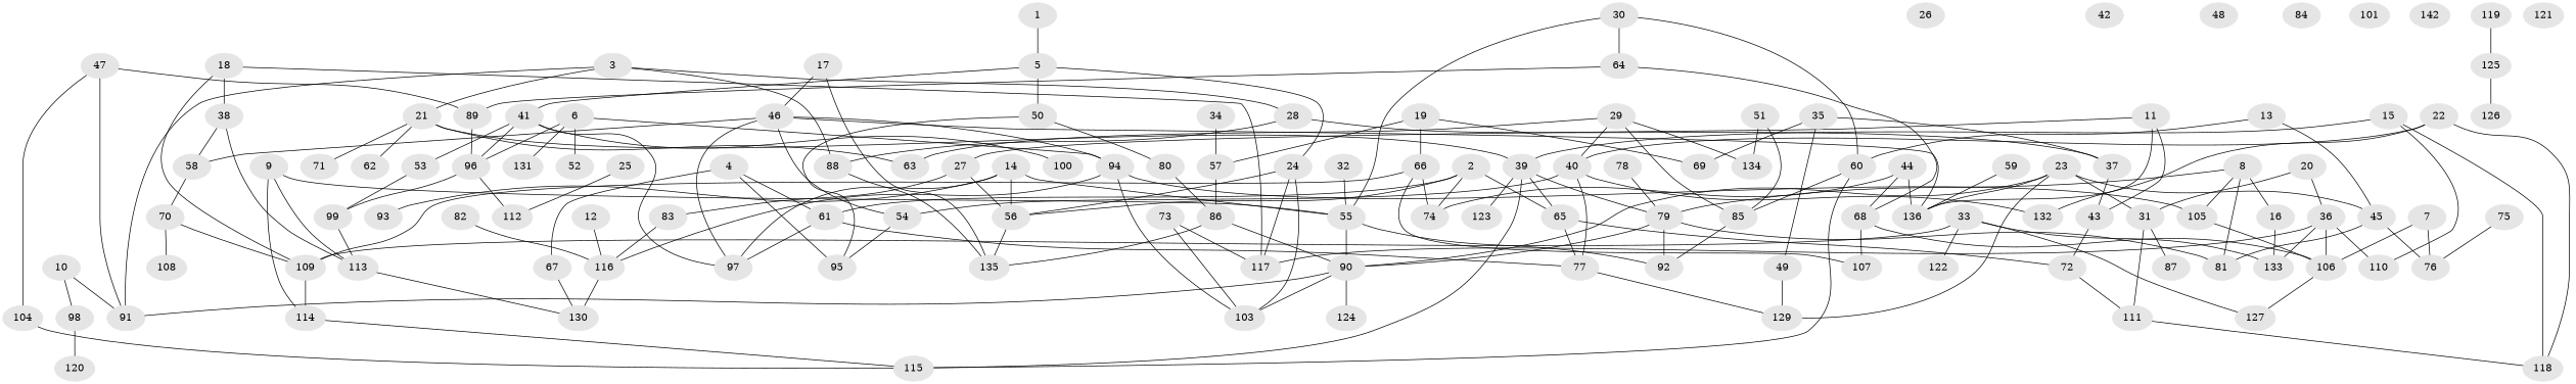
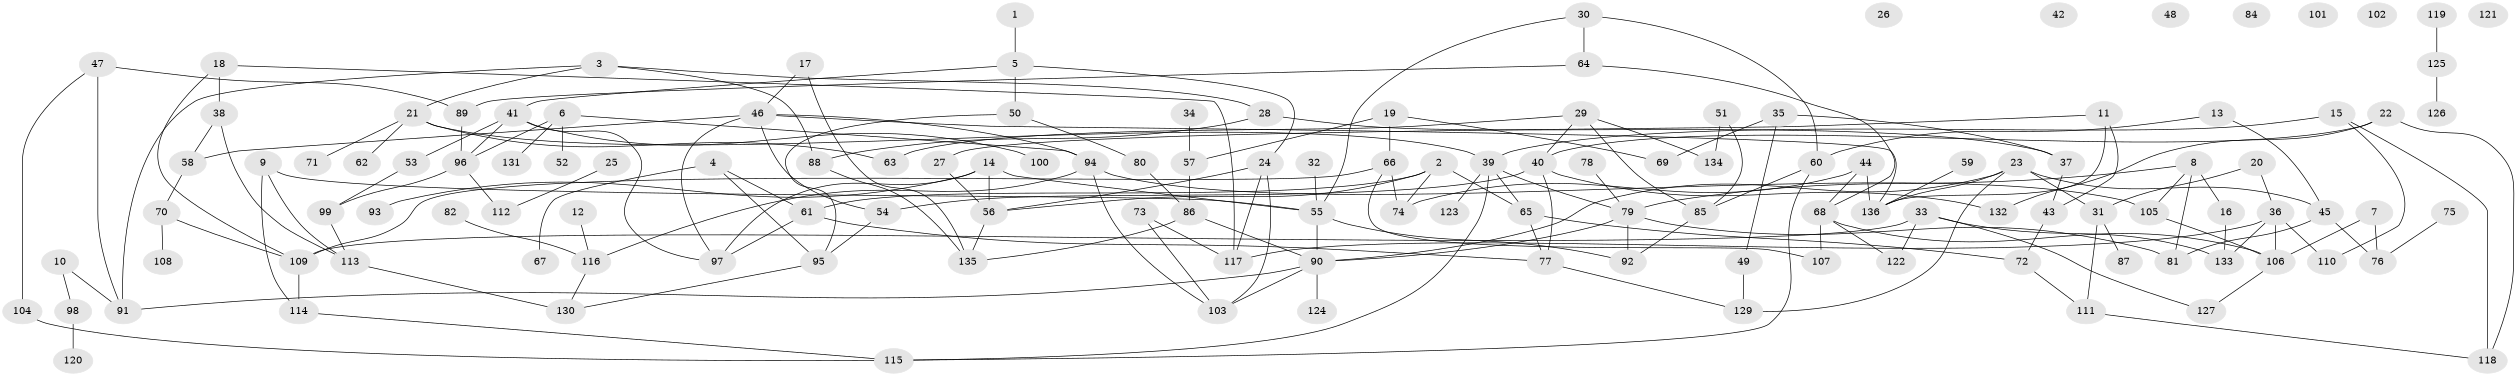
  graph {
    node [color=gray90 style=filled]
    1
    5
    24
    41
    50
    2
    56
    61
    65
    74
    135
    97
    77
    72
    3
    21
    28
    88
    91
    39
    62
    63
    71
    37
    4
    67
    95
    130
    117
    103
    96
    53
    100
    80
    6
    52
    94
    131
    105
    116
    112
    99
    7
    76
    106
    127
    8
    16
    79
    81
    133
    90
    92
    9
    55
    113
    114
    115
    10
    98
    120
    11
    27
    43
    136
-   83
    12
    13
    45
    60
    85
    14
    93
    15
    110
    118
    123
    17
    46
    58
    54
    18
    38
    109
    19
    57
    66
    69
    86
    107
    20
    31
    36
    87
    111
    22
    40
    132
    23
    129
    124
    25
    26
    29
    134
    30
    64
    51
    68
    89
    32
    33
    122
    34
    35
    49
    70
    42
    44
    47
    104
    48
    108
    59
    73
    75
    78
    82
    84
    101
-   102 [label=142]
+   102
    119
    125
    126
    121
    1 -- 5
    5 -- 24
    5 -- 41
    5 -- 50
    24 -- 56
    24 -- 117
    24 -- 103
    41 -- 97
    41 -- 96
    41 -- 53
    41 -- 100
    50 -- 95
    50 -- 80
    2 -- 56
    2 -- 61
    2 -- 65
    2 -- 74
    56 -- 135
    61 -- 97
    61 -- 77
    65 -- 77
    65 -- 72
    77 -- 129
    72 -- 111
    3 -- 21
    3 -- 28
    3 -- 88
    3 -- 91
    21 -- 39
    21 -- 62
    21 -- 63
    21 -- 71
    28 -- 88
    28 -- 37
    88 -- 135
    39 -- 65
    39 -- 79
    39 -- 115
    39 -- 123
    37 -- 43
    4 -- 61
    4 -- 67
    4 -- 95
-   67 -- 130
+   95 -- 130
    96 -- 112
    96 -- 99
    53 -- 99
    80 -- 86
    6 -- 96
    6 -- 52
    6 -- 94
    6 -- 131
    94 -- 103
    94 -- 105
    94 -- 116
    105 -- 106
    116 -- 130
    99 -- 113
    7 -- 76
    7 -- 106
    106 -- 127
    8 -- 105
    8 -- 16
    8 -- 79
    8 -- 81
    16 -- 133
    79 -- 81
    79 -- 90
    79 -- 92
    90 -- 91
    90 -- 103
    90 -- 124
    9 -- 55
    9 -- 113
    9 -- 114
    55 -- 90
    55 -- 92
    113 -- 130
    114 -- 115
    10 -- 91
    10 -- 98
    98 -- 120
    11 -- 27
    11 -- 43
    11 -- 136
    27 -- 56
-   27 -- 83
    43 -- 72
-   83 -- 116
    12 -- 116
    13 -- 45
    13 -- 60
    45 -- 76
    45 -- 81
    60 -- 115
    60 -- 85
    85 -- 92
    14 -- 56
    14 -- 97
    14 -- 55
    14 -- 93
    15 -- 39
    15 -- 110
    15 -- 118
    17 -- 135
    17 -- 46
    46 -- 97
    46 -- 94
    46 -- 136
    46 -- 58
    46 -- 54
    58 -- 70
    54 -- 95
    18 -- 117
    18 -- 38
    18 -- 109
    38 -- 113
    38 -- 58
    109 -- 114
    19 -- 57
    19 -- 66
    19 -- 69
    57 -- 86
    66 -- 74
    66 -- 109
    66 -- 107
    86 -- 135
    86 -- 90
    20 -- 31
    20 -- 36
    31 -- 87
    31 -- 111
    36 -- 117
    36 -- 106
    36 -- 133
    36 -- 110
    111 -- 118
    22 -- 118
    22 -- 40
    22 -- 132
    40 -- 77
    40 -- 54
    40 -- 132
    23 -- 90
    23 -- 136
    23 -- 45
    23 -- 31
    23 -- 129
    25 -- 112
    29 -- 63
    29 -- 85
    29 -- 40
    29 -- 134
    30 -- 55
    30 -- 60
    30 -- 64
    64 -- 68
    64 -- 89
    51 -- 85
    51 -- 134
    68 -- 106
    68 -- 107
+   68 -- 122
    89 -- 96
    32 -- 55
    33 -- 127
    33 -- 133
    33 -- 109
    33 -- 122
    34 -- 57
    35 -- 37
    35 -- 69
    35 -- 49
    49 -- 129
    70 -- 109
    70 -- 108
    44 -- 74
    44 -- 136
    44 -- 68
    47 -- 91
    47 -- 89
    47 -- 104
    104 -- 115
    59 -- 136
    73 -- 117
    73 -- 103
    75 -- 76
    78 -- 79
    82 -- 116
    119 -- 125
    125 -- 126
  }
